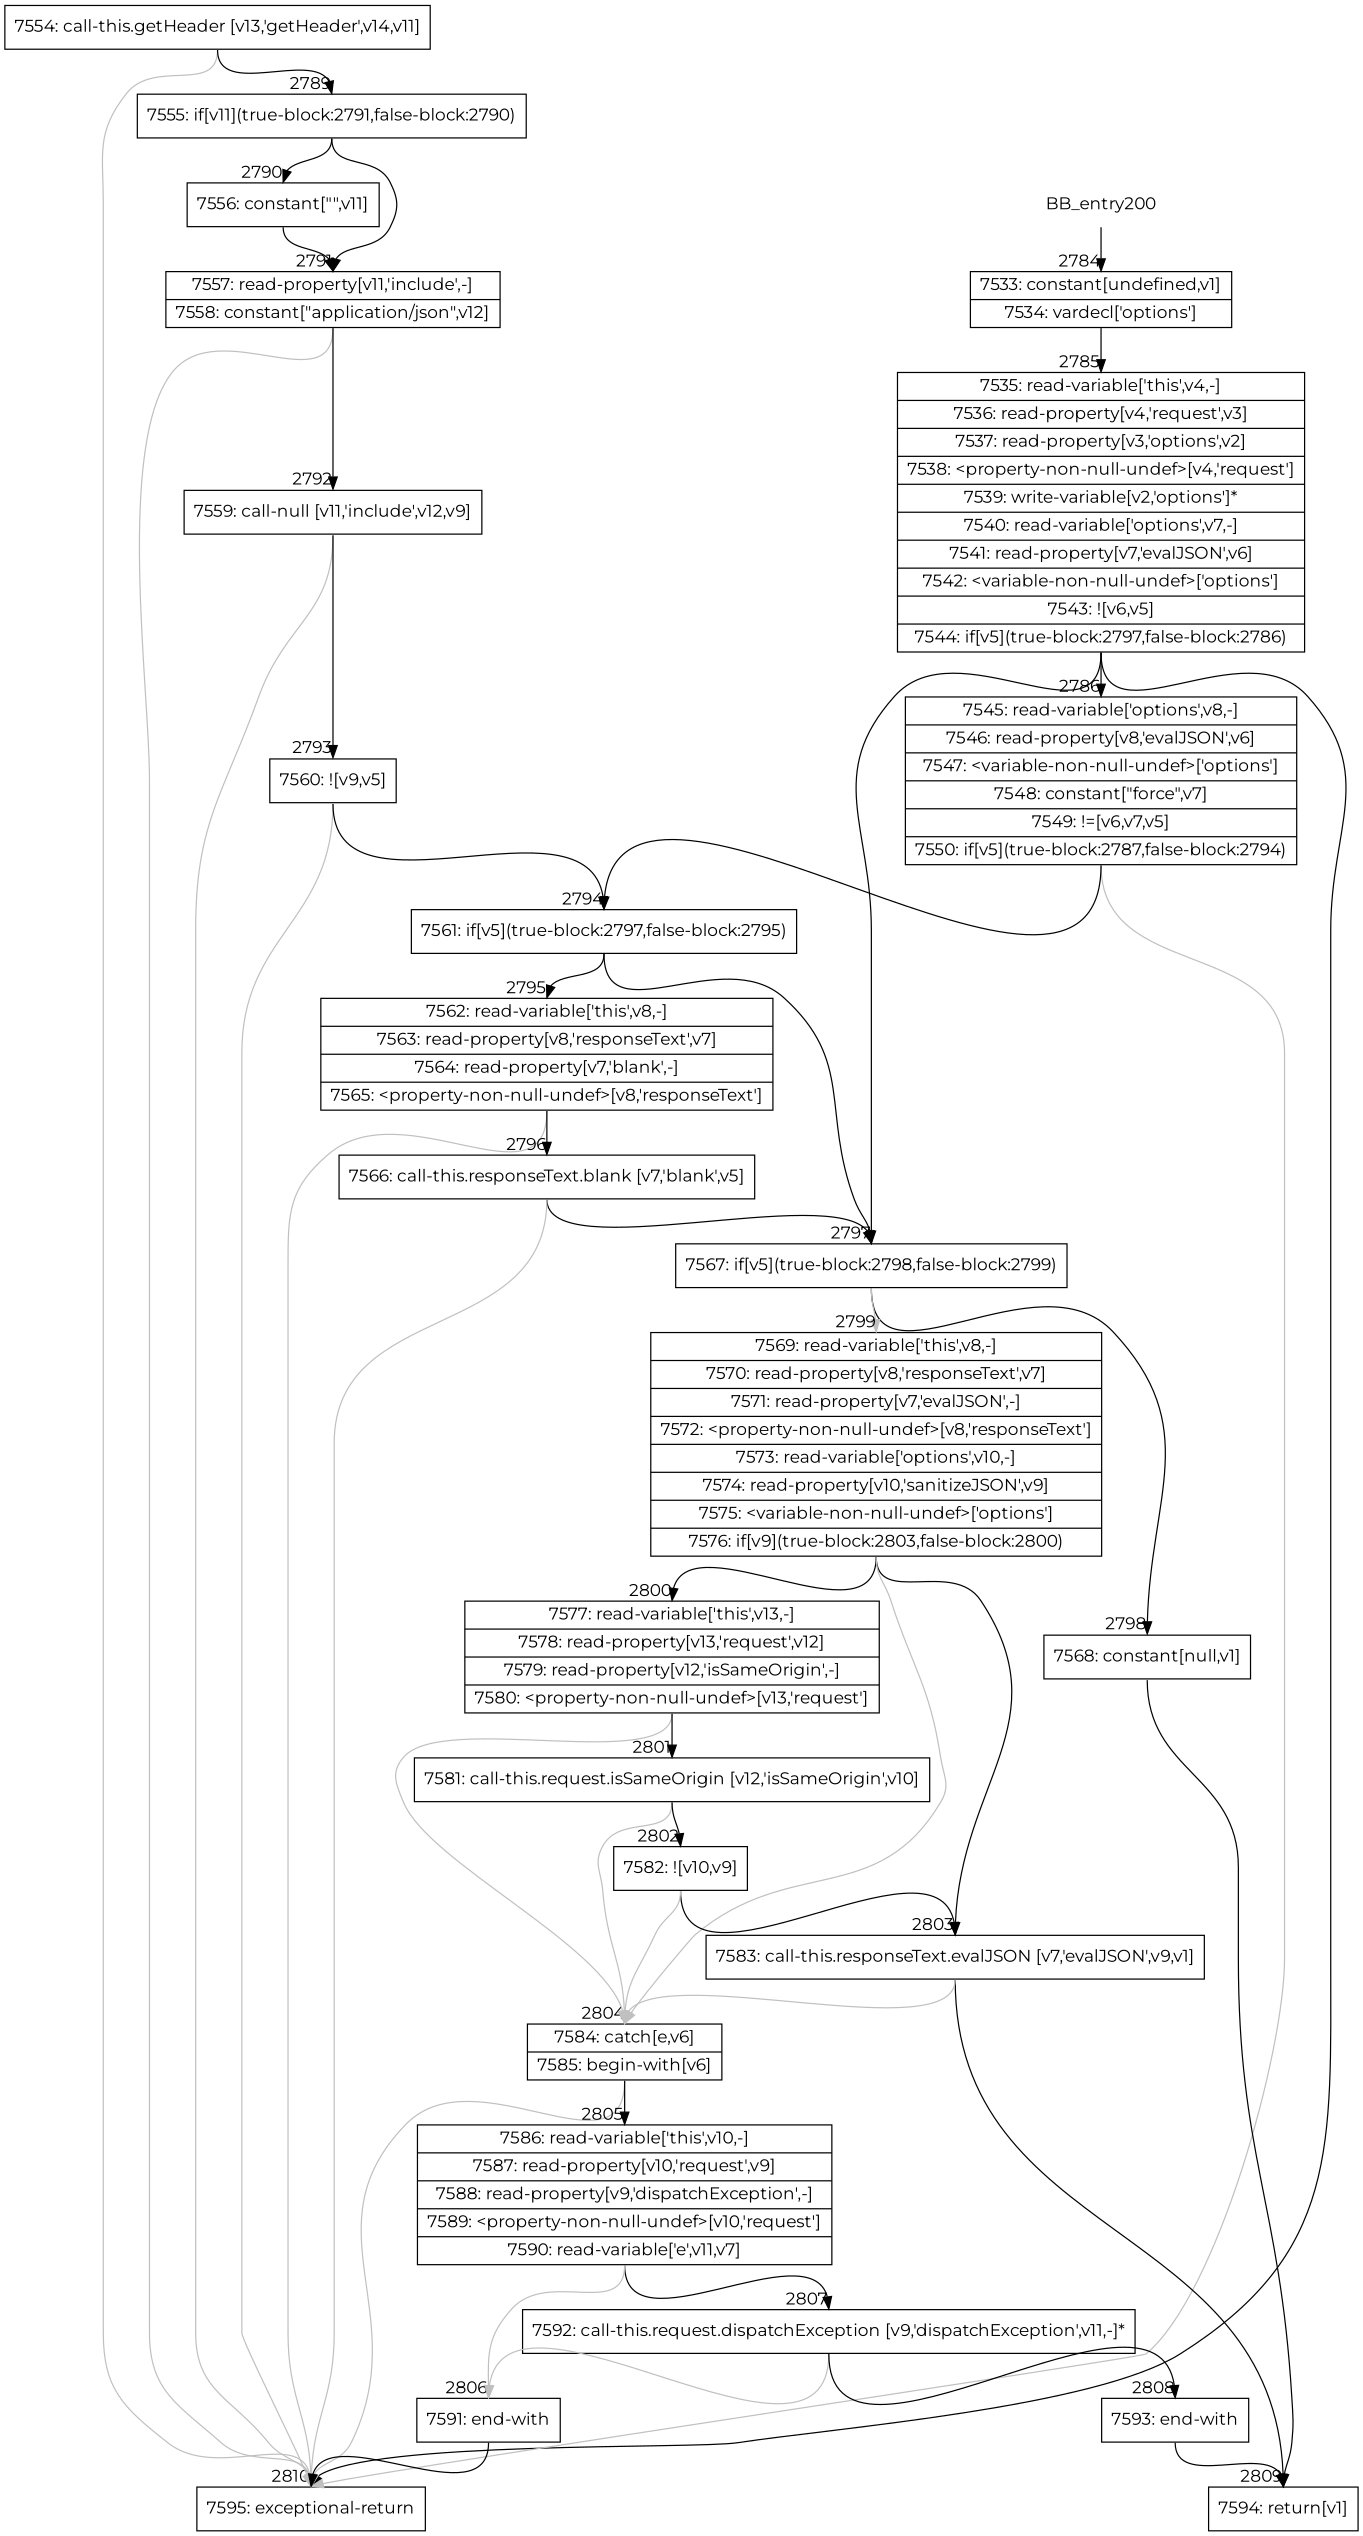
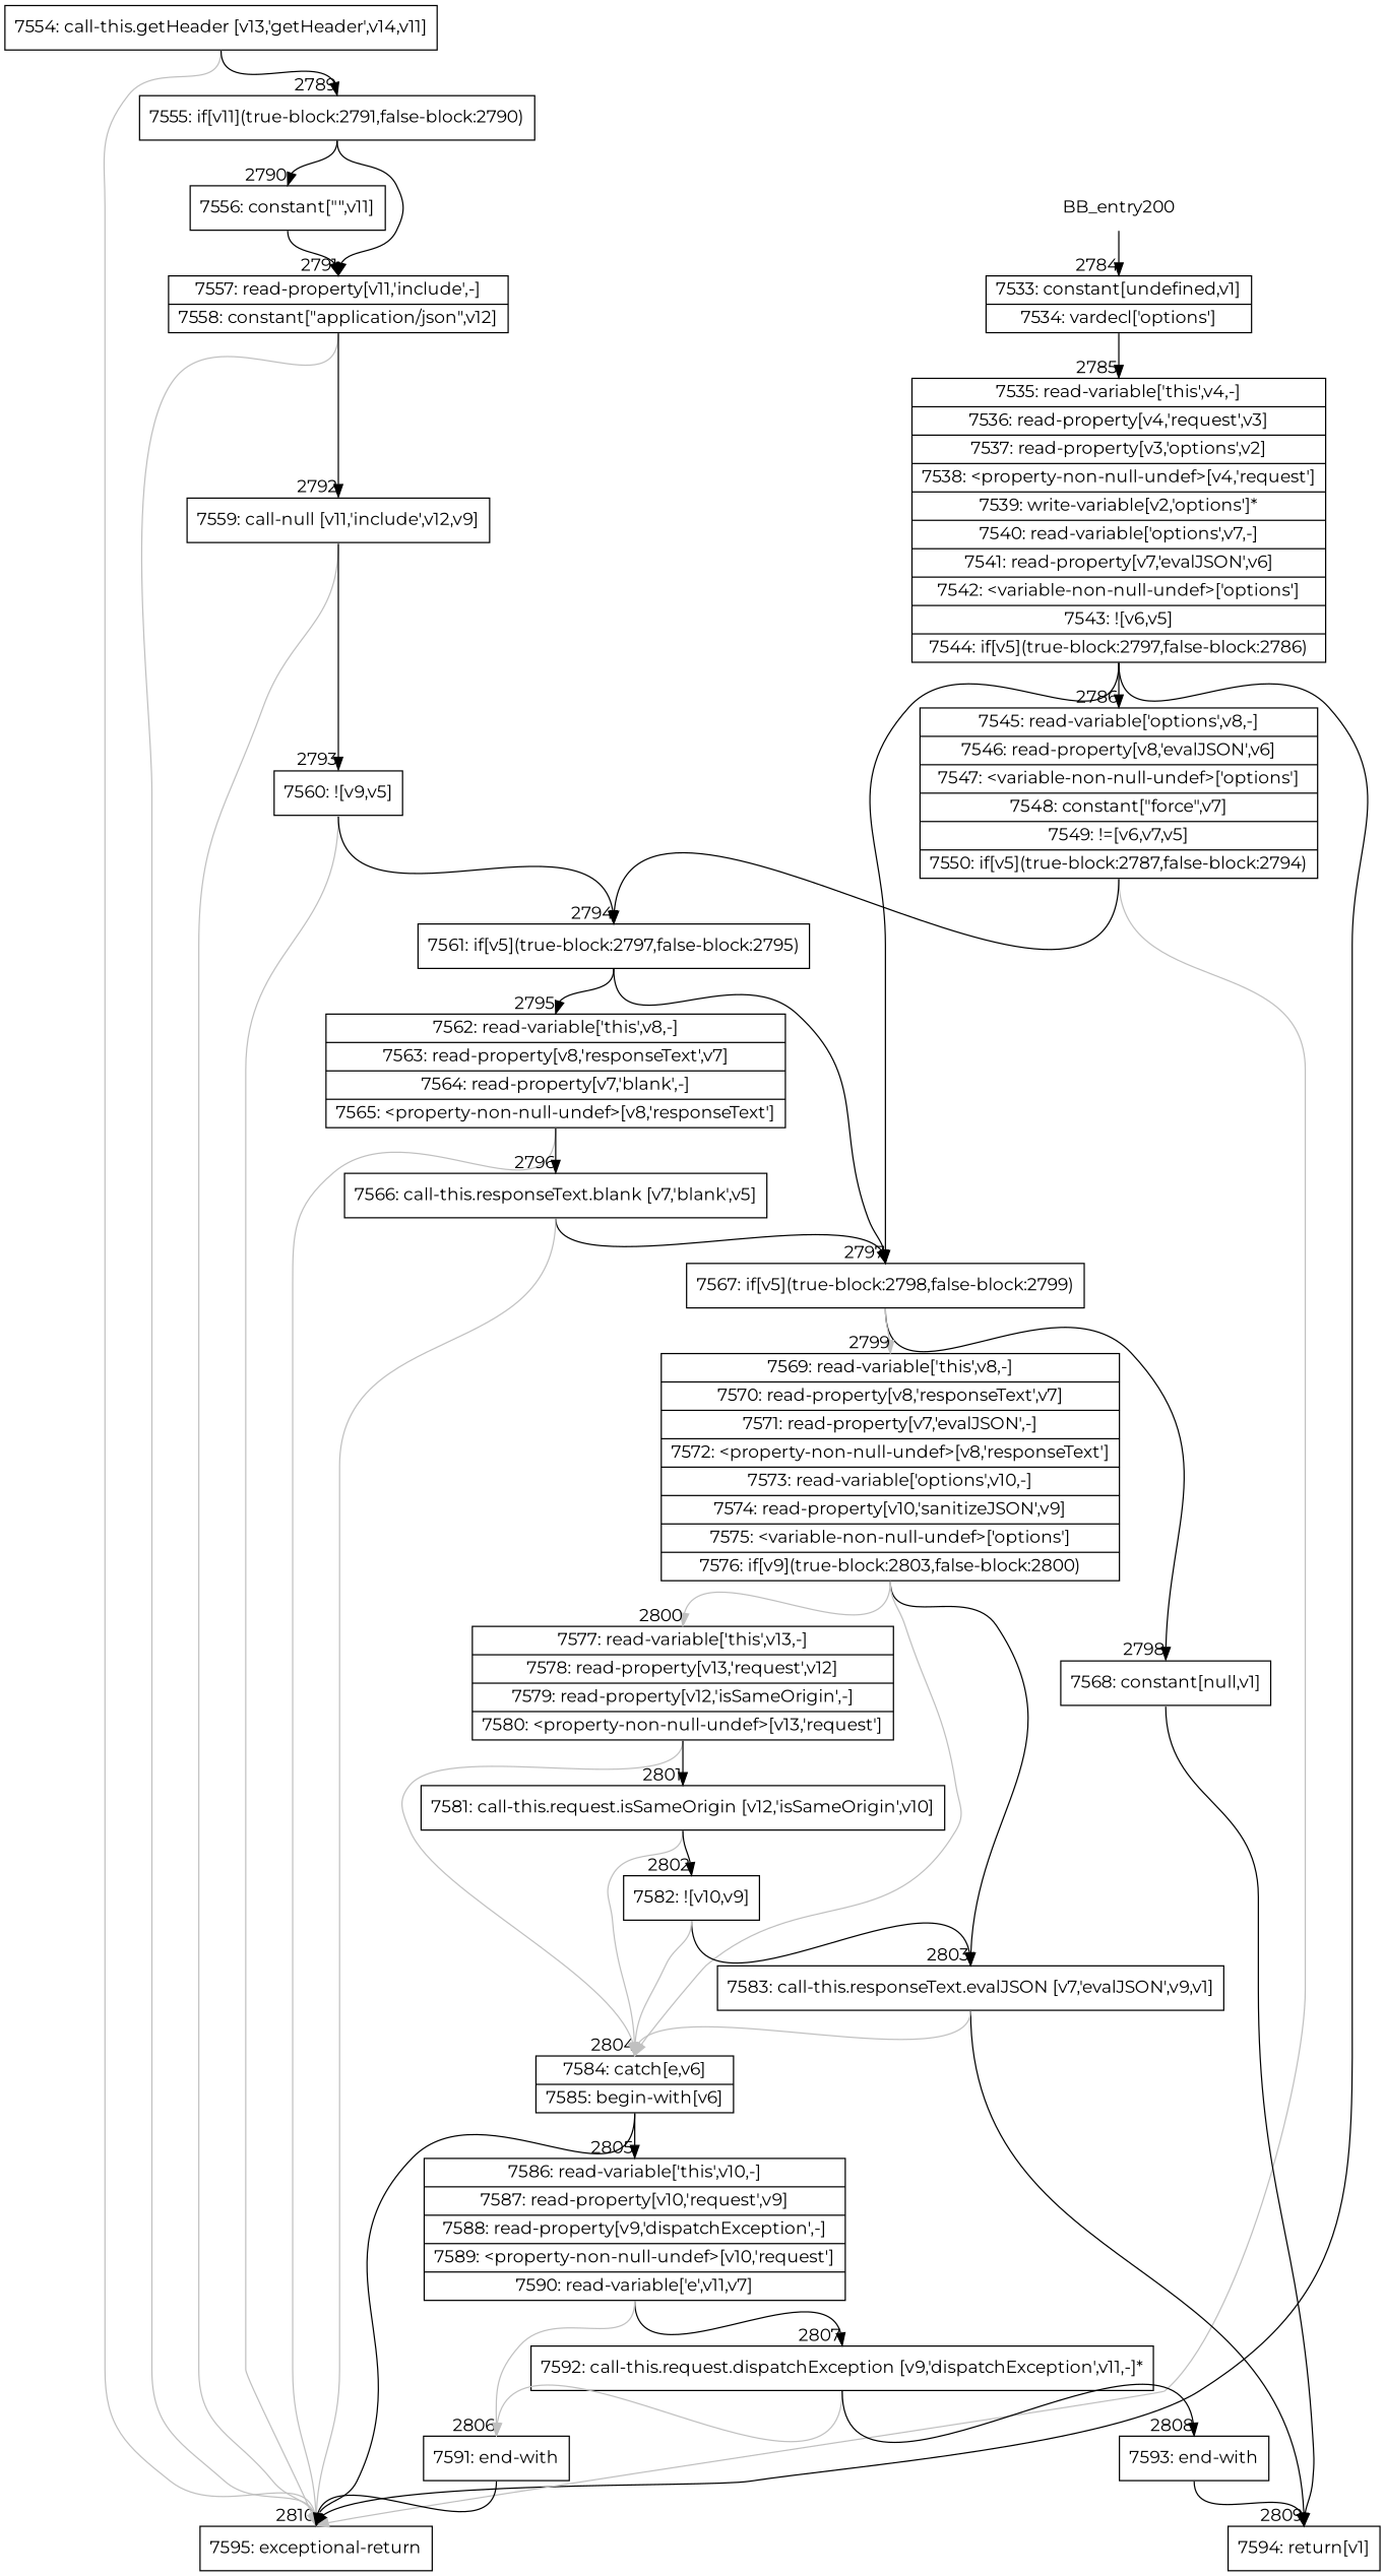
  digraph {
    fontname=Montserrat
    rankdir=TD
    node [fontname=Montserrat shape=record]
    edge [fontname=Montserrat headport=n tailport=s]
    n1 [label=BB_entry200 shape=none]
    n2 [label="{7533: constant[undefined,v1]|7534: vardecl['options']}"]
    n3 [label="{7535: read-variable['this',v4,-]|7536: read-property[v4,'request',v3]|7537: read-property[v3,'options',v2]|7538: \<property-non-null-undef\>[v4,'request']|7539: write-variable[v2,'options']*|7540: read-variable['options',v7,-]|7541: read-property[v7,'evalJSON',v6]|7542: \<variable-non-null-undef\>['options']|7543: ![v6,v5]|7544: if[v5](true-block:2797,false-block:2786)}"]
    n4 [label="{7567: if[v5](true-block:2798,false-block:2799)}"]
    n5 [label="{7545: read-variable['options',v8,-]|7546: read-property[v8,'evalJSON',v6]|7547: \<variable-non-null-undef\>['options']|7548: constant[\"force\",v7]|7549: !=[v6,v7,v5]|7550: if[v5](true-block:2787,false-block:2794)}"]
    n6 [label="{7595: exceptional-return}"]
    n7 [label="{7568: constant[null,v1]}"]
    n8 [label="{7569: read-variable['this',v8,-]|7570: read-property[v8,'responseText',v7]|7571: read-property[v7,'evalJSON',-]|7572: \<property-non-null-undef\>[v8,'responseText']|7573: read-variable['options',v10,-]|7574: read-property[v10,'sanitizeJSON',v9]|7575: \<variable-non-null-undef\>['options']|7576: if[v9](true-block:2803,false-block:2800)}"]
    n9 [label="{7561: if[v5](true-block:2797,false-block:2795)}"]
    n10 [label="{7594: return[v1]}"]
    n11 [label="{7583: call-this.responseText.evalJSON [v7,'evalJSON',v9,v1]}"]
    n12 [label="{7577: read-variable['this',v13,-]|7578: read-property[v13,'request',v12]|7579: read-property[v12,'isSameOrigin',-]|7580: \<property-non-null-undef\>[v13,'request']}"]
    n13 [label="{7584: catch[e,v6]|7585: begin-with[v6]}"]
    n14 [label="{7562: read-variable['this',v8,-]|7563: read-property[v8,'responseText',v7]|7564: read-property[v7,'blank',-]|7565: \<property-non-null-undef\>[v8,'responseText']}"]
    n15 [label="{7566: call-this.responseText.blank [v7,'blank',v5]}"]
    n16 [label="{7554: call-this.getHeader [v13,'getHeader',v14,v11]}"]
    n17 [label="{7555: if[v11](true-block:2791,false-block:2790)}"]
    n18 [label="{7557: read-property[v11,'include',-]|7558: constant[\"application/json\",v12]}"]
    n19 [label="{7556: constant[\"\",v11]}"]
    n20 [label="{7559: call-null [v11,'include',v12,v9]}"]
    n21 [label="{7560: ![v9,v5]}"]
    n22 [label="{7581: call-this.request.isSameOrigin [v12,'isSameOrigin',v10]}"]
    n23 [label="{7586: read-variable['this',v10,-]|7587: read-property[v10,'request',v9]|7588: read-property[v9,'dispatchException',-]|7589: \<property-non-null-undef\>[v10,'request']|7590: read-variable['e',v11,v7]}"]
    n24 [label="{7582: ![v10,v9]}"]
    n25 [label="{7592: call-this.request.dispatchException [v9,'dispatchException',v11,-]*}"]
    n26 [label="{7591: end-with}"]
    n27 [label="{7593: end-with}"]
    n1 -> n2 [headlabel="    2784"]
    n2 -> n3 [headlabel="      2785"]
    n3 -> n4 [headlabel="      2797"]
    n3 -> n5 [headlabel="      2786"]
    n3 -> n6 [color=black headlabel="      2810"]
    n4 -> n7 [headlabel="      2798"]
    n4 -> n8 [color=gray headlabel="      2799"]
    n5 -> n6 [color=gray]
    n5 -> n9 [headlabel="      2794"]
    n7 -> n10 [headlabel="      2809"]
    n8 -> n11 [headlabel="      2803"]
-   n8 -> n12 [headlabel="      2800"]
+   n8 -> n12 [headlabel="      2800" color=gray]
    n8 -> n13 [color=gray headlabel="      2804"]
    n9 -> n4
    n9 -> n14 [headlabel="      2795"]
    n11 -> n10
    n11 -> n13 [color=gray]
    n12 -> n13 [color=gray]
    n12 -> n22 [headlabel="      2801"]
-   n13 -> n6 [color=gray]
+   n13 -> n6 [color=black]
    n13 -> n23 [headlabel="      2805"]
    n14 -> n6 [color=gray]
    n14 -> n15 [headlabel="      2796"]
    n15 -> n4
    n15 -> n6 [color=gray]
    n16 -> n6 [color=gray]
    n16 -> n17 [headlabel="      2789"]
    n17 -> n18 [headlabel="      2791"]
    n17 -> n19 [headlabel="      2790"]
    n18 -> n6 [color=gray]
    n18 -> n20 [headlabel="      2792"]
    n19 -> n18
    n20 -> n6 [color=gray]
    n20 -> n21 [headlabel="      2793"]
    n21 -> n6 [color=gray]
    n21 -> n9
    n22 -> n13 [color=gray]
    n22 -> n24 [headlabel="      2802"]
    n23 -> n25 [headlabel="      2807"]
    n23 -> n26 [color=gray headlabel="      2806"]
    n24 -> n11
    n24 -> n13 [color=gray]
    n25 -> n26 [color=gray]
    n25 -> n27 [headlabel="      2808"]
    n26 -> n6
    n27 -> n10
  }
